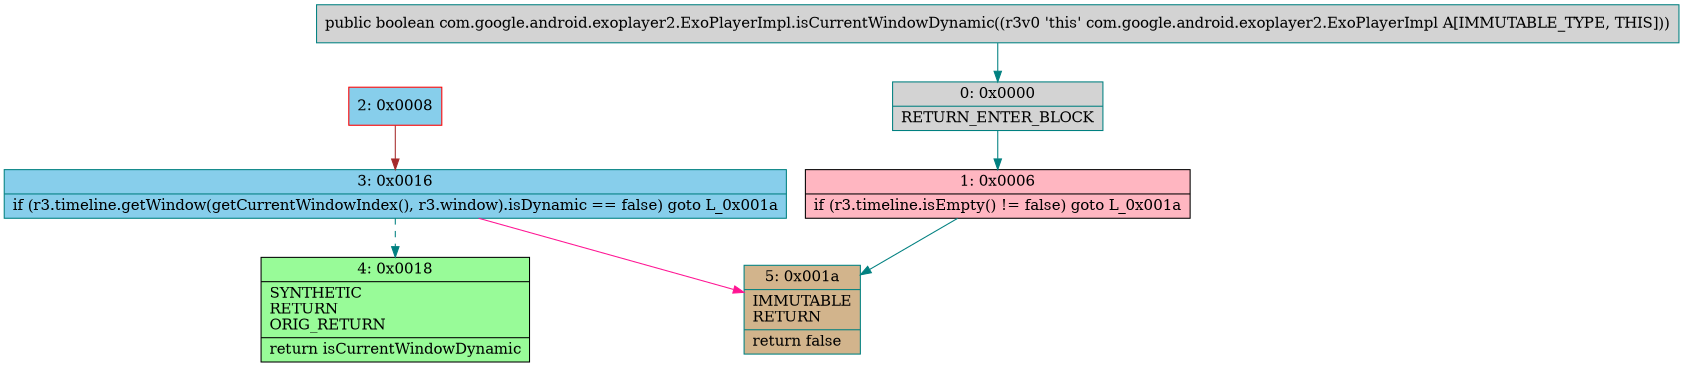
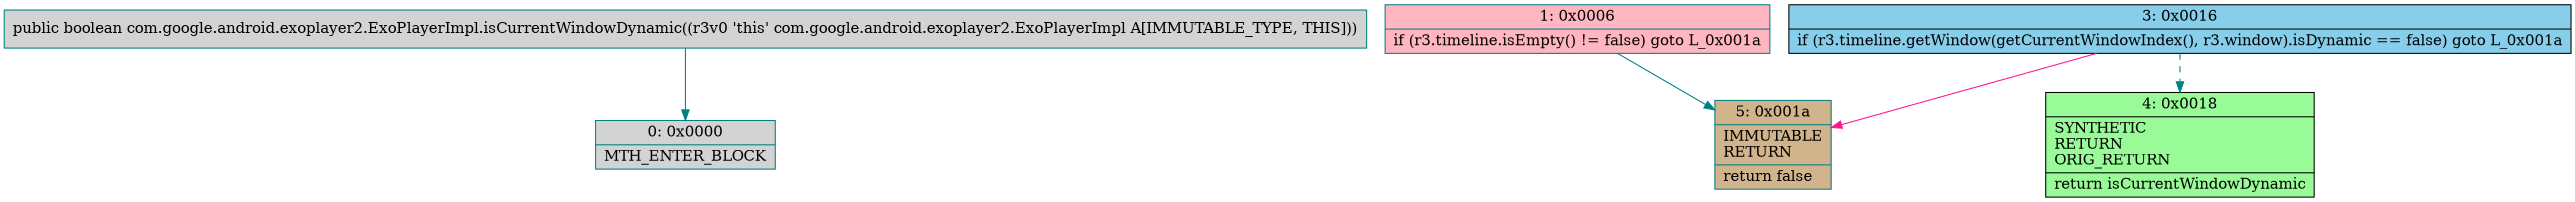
  digraph {
    node [color=teal fillcolor=lightgrey shape=record style=filled]
    edge [color=teal]
-   n1 [label="{0\:\ 0x0000|RETURN_ENTER_BLOCK\l}"]
-   n2 [color=black fillcolor=lightpink label="{1\:\ 0x0006|if (r3.timeline.isEmpty() != false) goto L_0x001a\l}"]
+   n1 [label="{0\:\ 0x0000|MTH_ENTER_BLOCK\l}"]
+   n2 [fillcolor=lightpink label="{1\:\ 0x0006|if (r3.timeline.isEmpty() != false) goto L_0x001a\l}"]
    n3 [fillcolor=tan label="{5\:\ 0x001a|IMMUTABLE\lRETURN\l|return false\l}"]
-   n4 [color=red fillcolor=skyblue label="{2\:\ 0x0008}"]
-   n5 [fillcolor=skyblue label="{3\:\ 0x0016|if (r3.timeline.getWindow(getCurrentWindowIndex(), r3.window).isDynamic == false) goto L_0x001a\l}"]
+   n5 [color=black fillcolor=skyblue label="{3\:\ 0x0016|if (r3.timeline.getWindow(getCurrentWindowIndex(), r3.window).isDynamic == false) goto L_0x001a\l}"]
    n6 [color=black fillcolor=palegreen label="{4\:\ 0x0018|SYNTHETIC\lRETURN\lORIG_RETURN\l|return isCurrentWindowDynamic\l}"]
    n7 [label="{public boolean com.google.android.exoplayer2.ExoPlayerImpl.isCurrentWindowDynamic((r3v0 'this' com.google.android.exoplayer2.ExoPlayerImpl A[IMMUTABLE_TYPE, THIS])) }"]
-   n1 -> n2
    n2 -> n3
-   n4 -> n5 [color=brown]
    n5 -> n3 [color=deeppink]
    n5 -> n6 [style=dashed]
    n7 -> n1
  }
